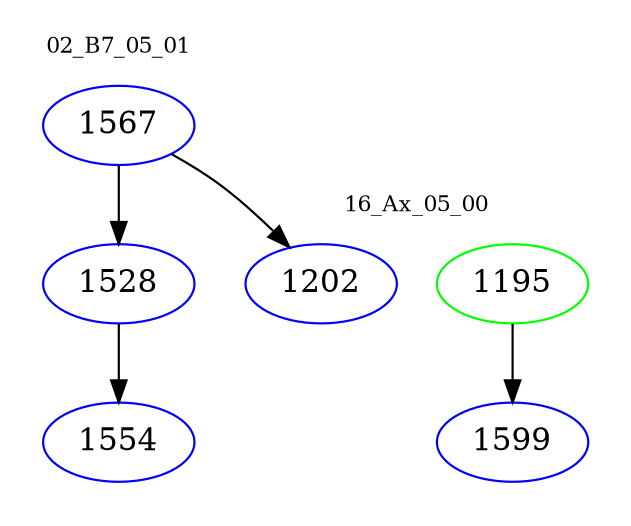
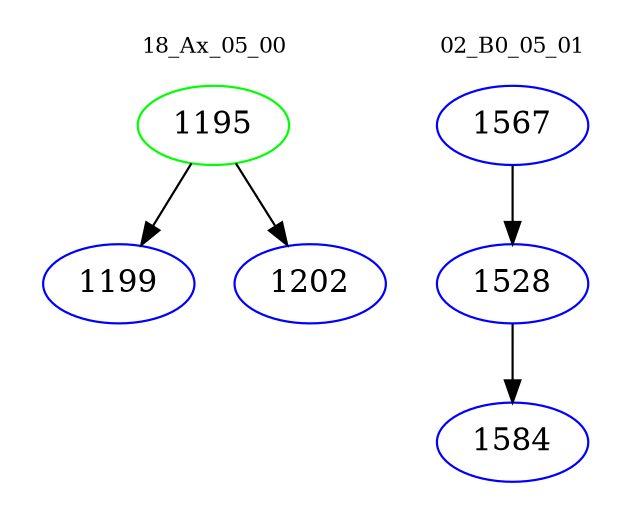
  digraph {
    node [color=blue]
    edge [color=black]
    n1 [color=green label=1195]
-   n2 [label=1599]
+   n2 [label=1199]
    n3 [label=1202]
    n4 [label=1528]
    n5 [label=1567]
-   n6 [label=1554]
+   n6 [label=1584]
    subgraph cluster_1 {
      color=white
      fontsize=10
-     label="16_Ax_05_00"
+     label="18_Ax_05_00"
      n1
      n2
      n3
    }
    subgraph cluster_2 {
      color=white
      fontsize=10
-     label="02_B7_05_01"
+     label="02_B0_05_01"
      n4
      n5
      n6
    }
    n1 -> n2
-   n5 -> n3
+   n1 -> n3
    n4 -> n6
    n5 -> n4
  }
